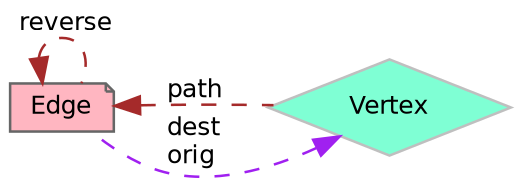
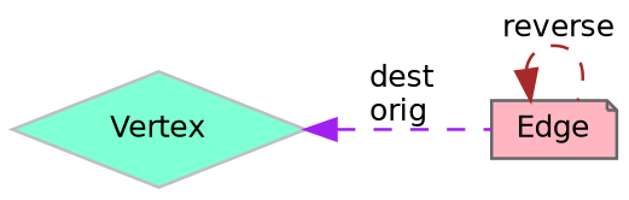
  digraph {
    rankdir=LR
    node [fontname=Helvetica fontsize=10 style=filled]
    edge [color=brown dir=back fontname=Helvetica fontsize=10 labelfontname=Helvetica labelfontsize=10 style=dashed]
    n1 [color=gray40 fillcolor=lightpink fontcolor=black height=0.2 label="Edge" shape=note width=0.4]
    n2 [color=grey75 fillcolor=aquamarine height=0.2 label=Vertex shape=diamond width=0.4]
    n1 -> n1 [label=" reverse"]
-   n1 -> n2 [label=" path"]
    n2 -> n1 [color=purple label=" dest\norig"]
  }
